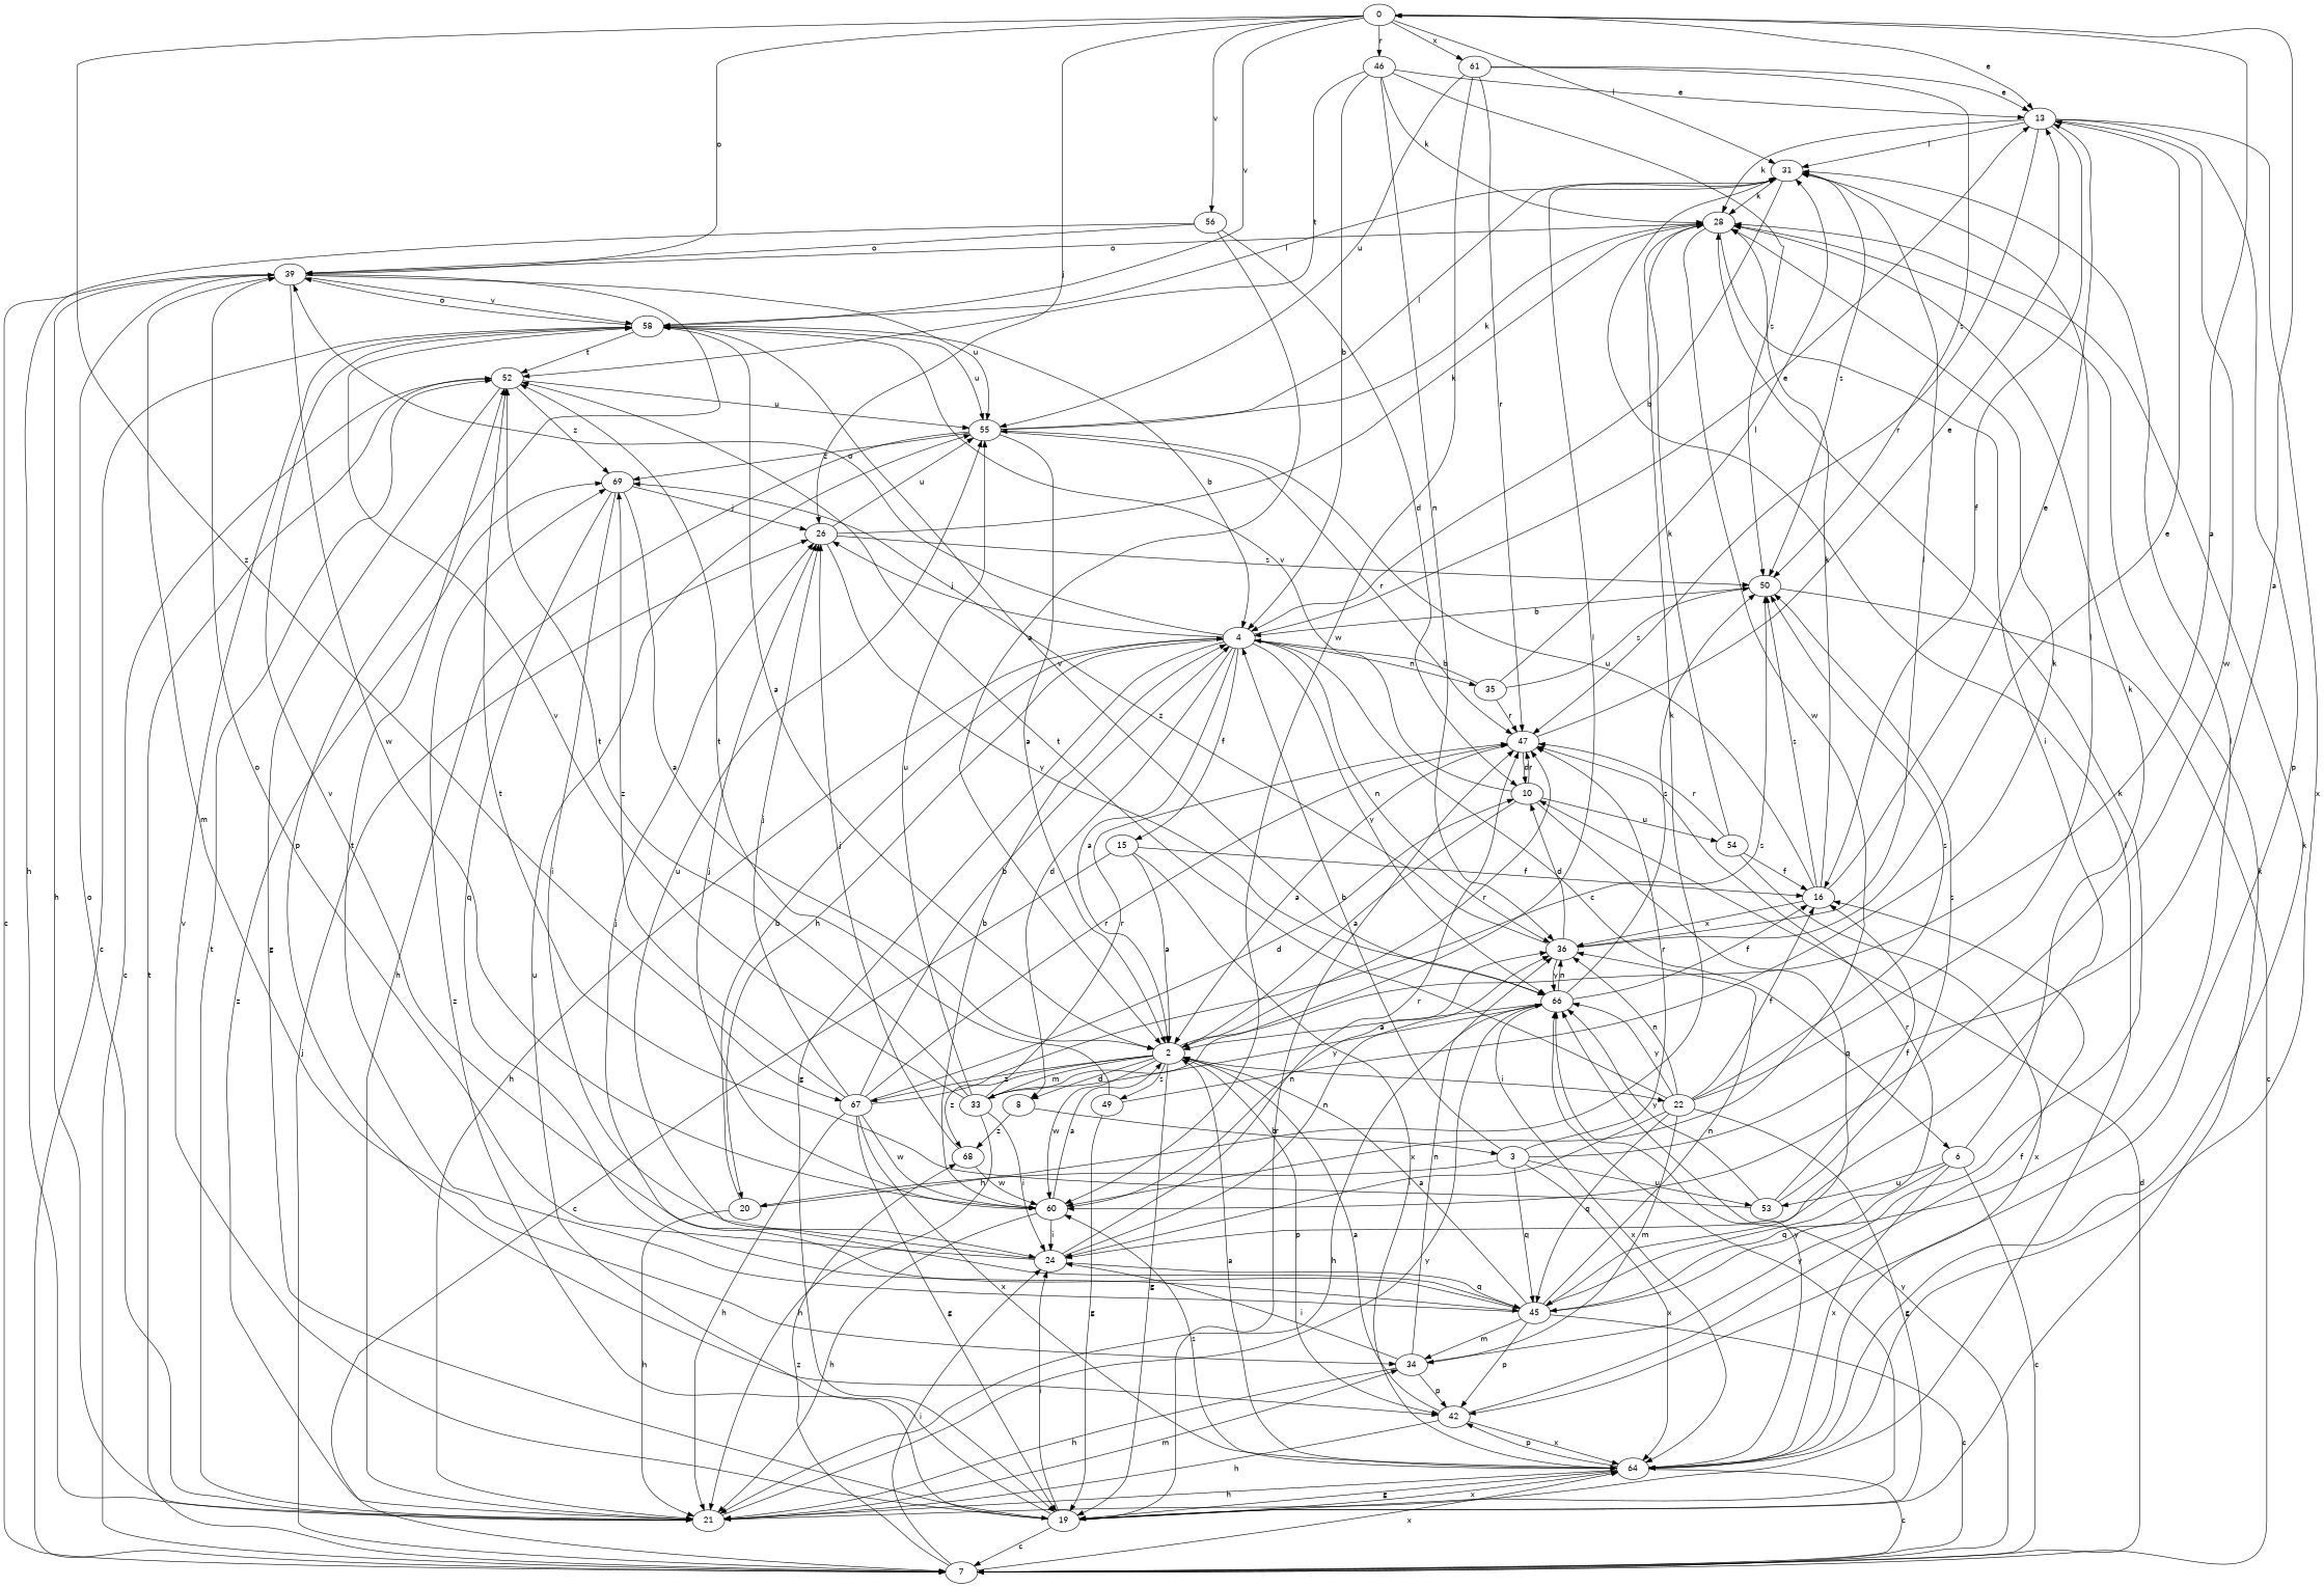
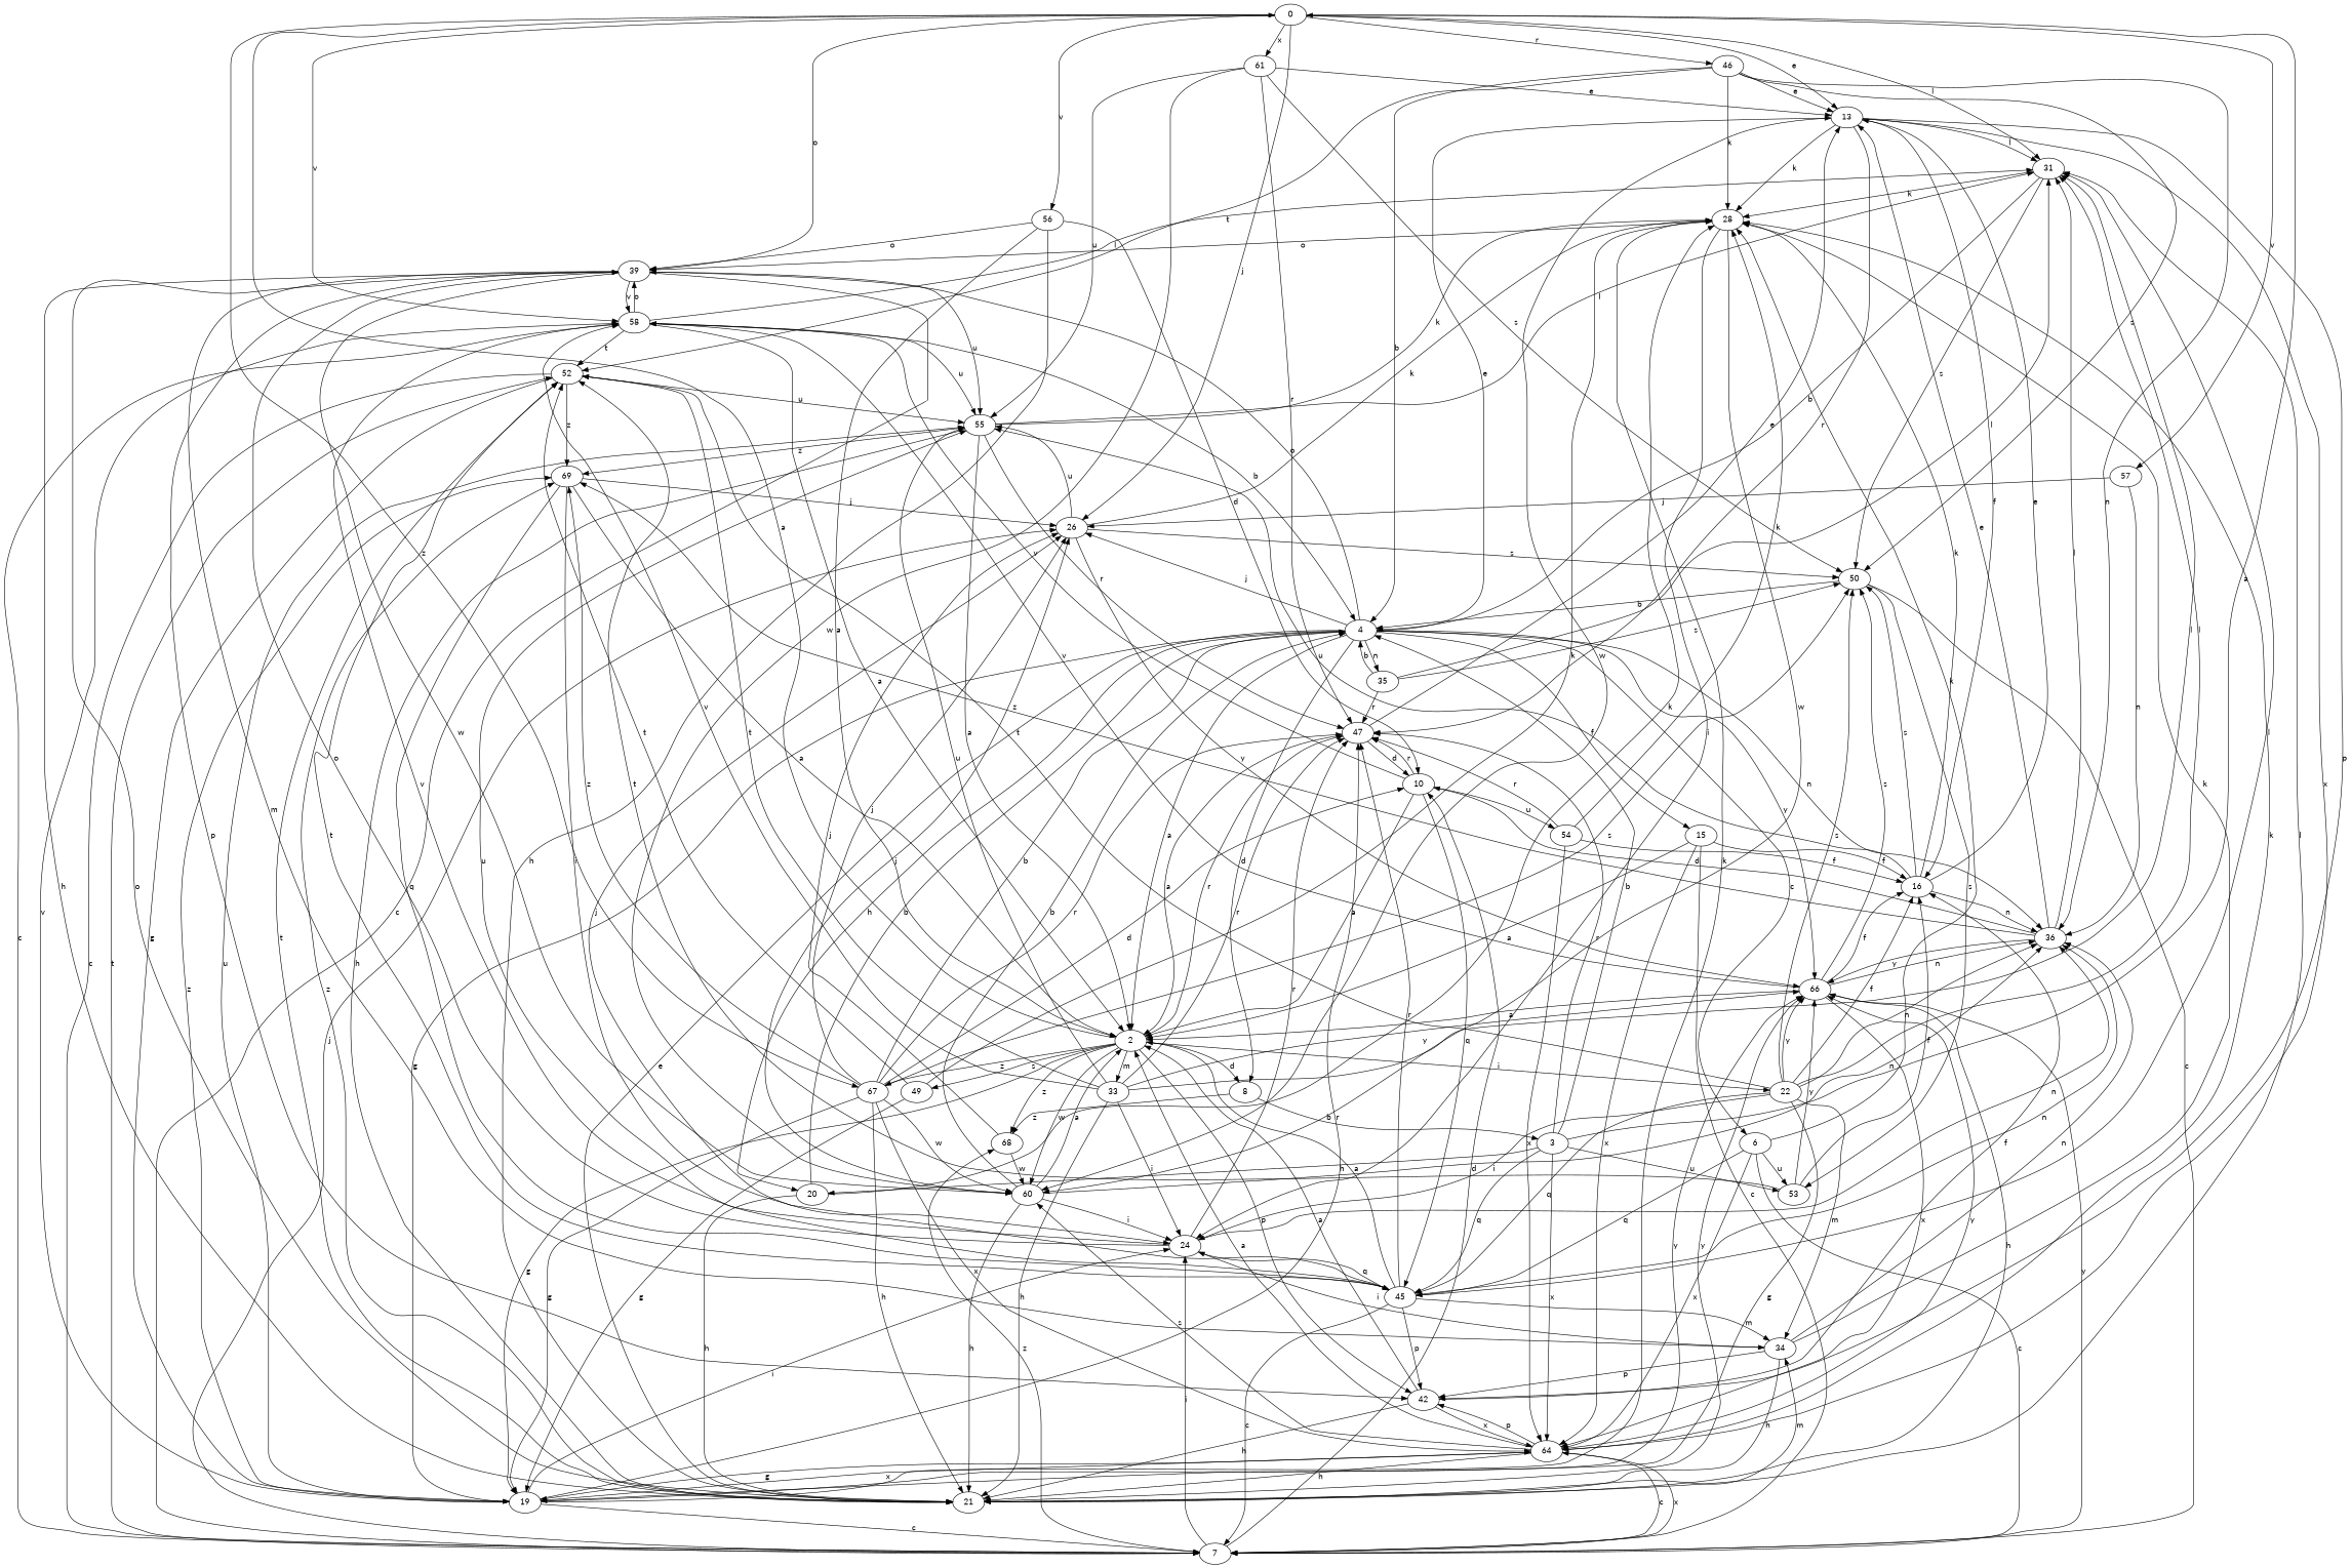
  strict digraph {
    fontname=Lato
    node [fontname=Lato]
    edge [fontname=Lato]
    0
    13
    26
    31
    39
    46
    56
+   57
    58
    61
    67
    42
    47
    60
    64
    28
    16
    66
    50
    55
    4
    21
    7
    34
    45
    2
    36
    52
    10
    19
    69
    8
    22
    33
    49
    68
    3
    24
    20
    53
    6
    15
    35
    54
    0 -> 13 [label=e]
    0 -> 26 [label=j]
    0 -> 31 [label=l]
    0 -> 39 [label=o]
    0 -> 46 [label=r]
    0 -> 56 [label=v]
+   0 -> 57 [label=v]
    0 -> 58 [label=v]
    0 -> 61 [label=x]
    0 -> 67 [label=z]
    13 -> 31 [label=l]
    13 -> 42 [label=p]
    13 -> 47 [label=r]
    13 -> 60 [label=w]
    13 -> 64 [label=x]
    13 -> 28 [label=k]
    13 -> 16 [label=f]
    26 -> 28 [label=k]
    26 -> 66 [label=y]
    26 -> 50 [label=s]
    26 -> 55 [label=u]
    31 -> 28 [label=k]
    31 -> 50 [label=s]
    31 -> 4 [label=b]
    39 -> 58 [label=v]
    39 -> 42 [label=p]
    39 -> 60 [label=w]
    39 -> 55 [label=u]
    39 -> 21 [label=h]
    39 -> 7 [label=c]
    39 -> 34 [label=m]
    46 -> 13 [label=e]
    46 -> 28 [label=k]
    46 -> 50 [label=s]
    46 -> 4 [label=b]
    46 -> 36 [label=n]
    46 -> 52 [label=t]
    56 -> 39 [label=o]
    56 -> 21 [label=h]
    56 -> 2 [label=a]
    56 -> 10 [label=d]
+   57 -> 26 [label=j]
+   57 -> 36 [label=n]
    58 -> 31 [label=l]
    58 -> 39 [label=o]
    58 -> 55 [label=u]
    58 -> 4 [label=b]
    58 -> 7 [label=c]
    58 -> 2 [label=a]
    58 -> 52 [label=t]
    61 -> 13 [label=e]
    61 -> 47 [label=r]
    61 -> 60 [label=w]
    61 -> 50 [label=s]
    61 -> 55 [label=u]
    67 -> 26 [label=j]
    67 -> 47 [label=r]
    67 -> 60 [label=w]
    67 -> 64 [label=x]
    67 -> 50 [label=s]
    67 -> 4 [label=b]
    67 -> 21 [label=h]
    67 -> 10 [label=d]
    67 -> 19 [label=g]
    67 -> 69 [label=z]
    42 -> 64 [label=x]
    42 -> 16 [label=f]
    42 -> 21 [label=h]
    42 -> 2 [label=a]
    47 -> 13 [label=e]
    47 -> 2 [label=a]
    47 -> 10 [label=d]
    60 -> 26 [label=j]
    60 -> 4 [label=b]
    60 -> 21 [label=h]
    60 -> 2 [label=a]
    60 -> 36 [label=n]
    60 -> 24 [label=i]
    64 -> 42 [label=p]
    64 -> 60 [label=s]
    64 -> 28 [label=k]
    64 -> 66 [label=y]
    64 -> 21 [label=h]
    64 -> 7 [label=c]
    64 -> 2 [label=a]
    64 -> 19 [label=g]
    28 -> 39 [label=o]
    28 -> 60 [label=w]
    28 -> 24 [label=i]
    16 -> 13 [label=e]
    16 -> 28 [label=k]
    16 -> 50 [label=s]
    16 -> 55 [label=u]
-   16 -> 36 [label=x]
+   16 -> 36 [label=n]
    66 -> 58 [label=v]
    66 -> 64 [label=x]
    66 -> 16 [label=f]
    66 -> 50 [label=s]
    66 -> 21 [label=h]
    66 -> 2 [label=a]
    66 -> 36 [label=n]
    50 -> 4 [label=b]
    50 -> 7 [label=c]
    55 -> 31 [label=l]
    55 -> 47 [label=r]
    55 -> 28 [label=k]
    55 -> 21 [label=h]
    55 -> 2 [label=a]
    55 -> 69 [label=z]
    4 -> 13 [label=e]
    4 -> 26 [label=j]
    4 -> 39 [label=o]
    4 -> 66 [label=y]
-   4 -> 21 [label=h]
+   4 -> 21 [label=e]
    4 -> 2 [label=a]
    4 -> 36 [label=n]
    4 -> 19 [label=g]
    4 -> 8 [label=d]
    4 -> 20 [label=h]
    4 -> 6 [label=c]
    4 -> 15 [label=f]
    4 -> 35 [label=n]
    21 -> 31 [label=l]
    21 -> 39 [label=o]
    21 -> 66 [label=y]
    21 -> 34 [label=m]
    21 -> 52 [label=t]
    21 -> 69 [label=z]
    7 -> 26 [label=j]
    7 -> 64 [label=x]
    7 -> 66 [label=y]
    7 -> 52 [label=t]
    7 -> 10 [label=d]
    7 -> 68 [label=z]
    7 -> 24 [label=i]
    34 -> 42 [label=p]
    34 -> 28 [label=k]
    34 -> 21 [label=h]
    34 -> 36 [label=n]
    34 -> 24 [label=i]
    45 -> 26 [label=j]
    45 -> 31 [label=l]
    45 -> 42 [label=p]
    45 -> 47 [label=r]
    45 -> 55 [label=u]
    45 -> 7 [label=c]
    45 -> 34 [label=m]
    45 -> 2 [label=a]
    45 -> 36 [label=n]
    45 -> 52 [label=t]
    2 -> 0 [label=a]
    2 -> 67 [label=z]
    2 -> 42 [label=p]
    2 -> 47 [label=r]
    2 -> 60 [label=w]
    2 -> 19 [label=g]
    2 -> 8 [label=d]
    2 -> 22 [label=i]
    2 -> 33 [label=m]
    2 -> 49 [label=s]
    2 -> 68 [label=z]
    36 -> 13 [label=e]
    36 -> 31 [label=l]
    36 -> 66 [label=y]
    36 -> 10 [label=d]
    36 -> 69 [label=z]
    52 -> 55 [label=u]
    52 -> 7 [label=c]
    52 -> 19 [label=g]
    52 -> 69 [label=z]
    10 -> 58 [label=v]
    10 -> 47 [label=r]
    10 -> 45 [label=q]
    10 -> 2 [label=a]
    10 -> 54 [label=u]
    19 -> 58 [label=v]
    19 -> 47 [label=r]
    19 -> 64 [label=x]
    19 -> 28 [label=k]
    19 -> 66 [label=y]
    19 -> 55 [label=u]
    19 -> 7 [label=c]
    19 -> 69 [label=z]
    19 -> 24 [label=i]
    69 -> 26 [label=j]
    69 -> 45 [label=q]
    69 -> 2 [label=a]
    69 -> 24 [label=i]
    8 -> 68 [label=z]
    8 -> 3 [label=b]
    22 -> 31 [label=l]
    22 -> 16 [label=f]
    22 -> 66 [label=y]
    22 -> 50 [label=s]
    22 -> 34 [label=m]
    22 -> 45 [label=q]
    22 -> 36 [label=n]
    22 -> 52 [label=t]
    22 -> 19 [label=g]
    22 -> 24 [label=i]
    33 -> 31 [label=l]
    33 -> 58 [label=v]
    33 -> 47 [label=r]
    33 -> 66 [label=y]
    33 -> 55 [label=u]
    33 -> 21 [label=h]
    33 -> 52 [label=t]
    33 -> 24 [label=i]
    49 -> 28 [label=k]
    49 -> 52 [label=t]
    49 -> 19 [label=g]
    68 -> 26 [label=j]
    68 -> 60 [label=w]
    3 -> 0 [label=a]
    3 -> 47 [label=r]
    3 -> 64 [label=x]
    3 -> 4 [label=b]
    3 -> 45 [label=q]
    3 -> 20 [label=h]
    3 -> 53 [label=u]
    24 -> 39 [label=o]
    24 -> 58 [label=v]
    24 -> 47 [label=r]
    24 -> 45 [label=q]
    24 -> 36 [label=n]
    20 -> 28 [label=k]
    20 -> 4 [label=b]
    20 -> 21 [label=h]
    53 -> 16 [label=f]
    53 -> 66 [label=y]
-   53 -> 50 [label=s]
+   50 -> 53 [label=s]
    53 -> 52 [label=t]
    6 -> 64 [label=x]
    6 -> 28 [label=k]
    6 -> 7 [label=c]
    6 -> 45 [label=q]
    6 -> 53 [label=u]
    15 -> 64 [label=x]
    15 -> 16 [label=f]
    15 -> 7 [label=c]
    15 -> 2 [label=a]
    35 -> 31 [label=l]
    35 -> 47 [label=r]
    35 -> 50 [label=s]
    35 -> 4 [label=b]
    54 -> 47 [label=r]
    54 -> 64 [label=x]
    54 -> 28 [label=k]
    54 -> 16 [label=f]
  }
